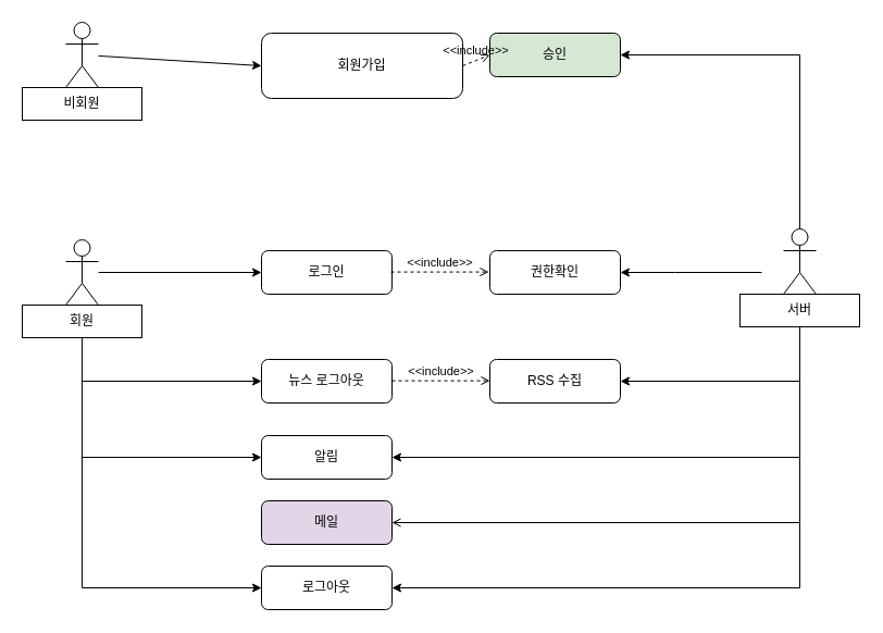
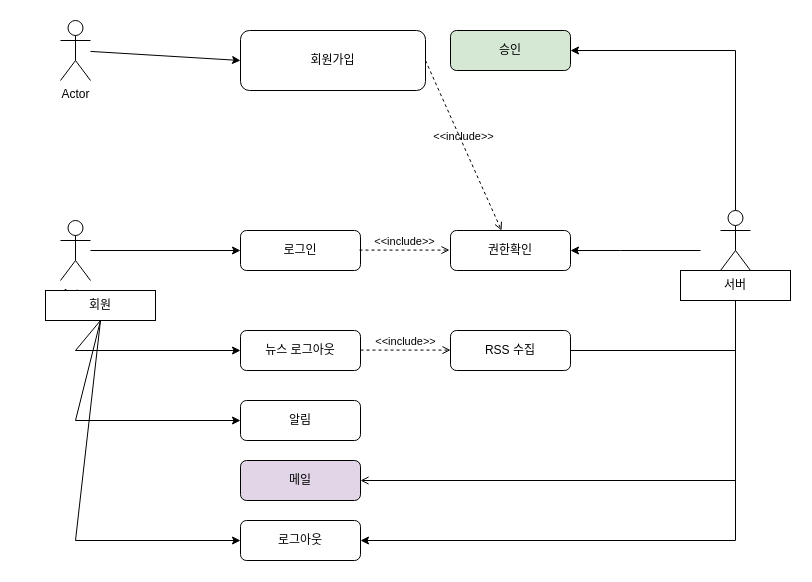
  <mxCell id="0" />
  <mxCell id="1" parent="0" />
  <mxCell id="2" value="Actor" style="shape=umlActor;verticalLabelPosition=bottom;verticalAlign=top;html=1;outlineConnect=0;" vertex="1" parent="1"><mxGeometry x="60" y="220" width="30" height="60" as="geometry" /></mxCell>
- <mxCell id="3" value="회원" style="rounded=0;whiteSpace=wrap;html=1;" vertex="1" parent="1"><mxGeometry x="20" y="280" width="110" height="30" as="geometry" /></mxCell>
+ <mxCell id="3" value="회원" style="rounded=0;whiteSpace=wrap;html=1;" vertex="1" parent="1"><mxGeometry x="45" y="290" width="110" height="30" as="geometry" /></mxCell>
  <mxCell id="4" value="Actor" style="shape=umlActor;verticalLabelPosition=bottom;verticalAlign=top;html=1;outlineConnect=0;" vertex="1" parent="1"><mxGeometry x="720" y="210" width="30" height="60" as="geometry" /></mxCell>
  <mxCell id="5" value="서버" style="rounded=0;whiteSpace=wrap;html=1;" vertex="1" parent="1"><mxGeometry x="680" y="270" width="110" height="30" as="geometry" /></mxCell>
  <mxCell id="6" value="회원가입" style="rounded=1;whiteSpace=wrap;html=1;" vertex="1" parent="1"><mxGeometry x="240" y="30" width="185" height="60" as="geometry" /></mxCell>
  <mxCell id="7" value="Actor" style="shape=umlActor;verticalLabelPosition=bottom;verticalAlign=top;html=1;outlineConnect=0;" vertex="1" parent="1"><mxGeometry x="60" y="20" width="30" height="60" as="geometry" /></mxCell>
  <mxCell id="8" value="" style="endArrow=classic;html=1;rounded=0;entryX=0;entryY=0.5;entryDx=0;entryDy=0;" edge="1" parent="1" source="7" target="6"><mxGeometry width="50" height="50" relative="1" as="geometry"><mxPoint x="150" y="70" as="sourcePoint" /><mxPoint x="200" y="20" as="targetPoint" /></mxGeometry></mxCell>
  <mxCell id="9" value="" style="endArrow=classic;html=1;rounded=0;entryX=1;entryY=0.5;entryDx=0;entryDy=0;" edge="1" parent="1" source="4" target="10"><mxGeometry width="50" height="50" relative="1" as="geometry"><mxPoint x="510" y="215" as="sourcePoint" /><mxPoint x="560" y="165" as="targetPoint" /><Array as="points"><mxPoint x="735" y="50" /></Array></mxGeometry></mxCell>
  <mxCell id="10" value="승인" style="rounded=1;whiteSpace=wrap;html=1;fillColor=#d5e8d4;" vertex="1" parent="1"><mxGeometry x="450" y="30" width="120" height="40" as="geometry" /></mxCell>
  <mxCell id="11" value="권한확인" style="rounded=1;whiteSpace=wrap;html=1;" vertex="1" parent="1"><mxGeometry x="450" y="230" width="120" height="40" as="geometry" /></mxCell>
  <mxCell id="12" value="로그인" style="rounded=1;whiteSpace=wrap;html=1;" vertex="1" parent="1"><mxGeometry x="240" y="230" width="120" height="40" as="geometry" /></mxCell>
  <mxCell id="13" value="" style="endArrow=classic;html=1;rounded=0;entryX=1;entryY=0.5;entryDx=0;entryDy=0;" edge="1" parent="1" target="11"><mxGeometry width="50" height="50" relative="1" as="geometry"><mxPoint x="700" y="250" as="sourcePoint" /><mxPoint x="580" y="60" as="targetPoint" /><Array as="points"><mxPoint x="620" y="250" /></Array></mxGeometry></mxCell>
  <mxCell id="14" value="" style="endArrow=classic;html=1;rounded=0;entryX=0;entryY=0.5;entryDx=0;entryDy=0;" edge="1" parent="1" source="2" target="12"><mxGeometry width="50" height="50" relative="1" as="geometry"><mxPoint x="100" y="60" as="sourcePoint" /><mxPoint x="250" y="60" as="targetPoint" /></mxGeometry></mxCell>
  <mxCell id="15" value="뉴스 로그아웃" style="rounded=1;whiteSpace=wrap;html=1;" vertex="1" parent="1"><mxGeometry x="240" y="330" width="120" height="40" as="geometry" /></mxCell>
  <mxCell id="16" value="" style="endArrow=classic;html=1;rounded=0;entryX=0;entryY=0.5;entryDx=0;entryDy=0;exitX=0.5;exitY=1;exitDx=0;exitDy=0;" edge="1" parent="1" source="3" target="15"><mxGeometry width="50" height="50" relative="1" as="geometry"><mxPoint x="90" y="250" as="sourcePoint" /><mxPoint x="250" y="260" as="targetPoint" /><Array as="points"><mxPoint x="75" y="350" /></Array></mxGeometry></mxCell>
  <mxCell id="17" value="RSS 수집" style="rounded=1;whiteSpace=wrap;html=1;" vertex="1" parent="1"><mxGeometry x="450" y="330" width="120" height="40" as="geometry" /></mxCell>
  <mxCell id="18" value="알림" style="rounded=1;whiteSpace=wrap;html=1;" vertex="1" parent="1"><mxGeometry x="240" y="400" width="120" height="40" as="geometry" /></mxCell>
  <mxCell id="19" value="메일" style="rounded=1;whiteSpace=wrap;html=1;fillColor=#e1d5e7;" vertex="1" parent="1"><mxGeometry x="240" y="460" width="120" height="40" as="geometry" /></mxCell>
- <mxCell id="20" value="" style="endArrow=classic;html=1;rounded=0;entryX=1;entryY=0.5;entryDx=0;entryDy=0;exitX=0.5;exitY=1;exitDx=0;exitDy=0;" edge="1" parent="1" source="5" target="17"><mxGeometry width="50" height="50" relative="1" as="geometry"><mxPoint x="660" y="250" as="sourcePoint" /><mxPoint x="580" y="260" as="targetPoint" /><Array as="points"><mxPoint x="735" y="350" /></Array></mxGeometry></mxCell>
- <mxCell id="21" value="" style="endArrow=classic;html=1;rounded=0;entryX=1;entryY=0.5;entryDx=0;entryDy=0;exitX=0.5;exitY=1;exitDx=0;exitDy=0;" edge="1" parent="1" source="5" target="18"><mxGeometry width="50" height="50" relative="1" as="geometry"><mxPoint x="660" y="250" as="sourcePoint" /><mxPoint x="580" y="360" as="targetPoint" /><Array as="points"><mxPoint x="735" y="420" /></Array></mxGeometry></mxCell>
+ <mxCell id="20" value="" style="endArrow=none;html=1;rounded=0;entryX=1;entryY=0.5;entryDx=0;entryDy=0;exitX=0.5;exitY=1;exitDx=0;exitDy=0;" edge="1" parent="1" source="5" target="17"><mxGeometry width="50" height="50" relative="1" as="geometry"><mxPoint x="660" y="250" as="sourcePoint" /><mxPoint x="580" y="260" as="targetPoint" /><Array as="points"><mxPoint x="735" y="350" /></Array></mxGeometry></mxCell>
  <mxCell id="22" value="" style="endArrow=open;html=1;rounded=0;entryX=1;entryY=0.5;entryDx=0;entryDy=0;exitX=0.5;exitY=1;exitDx=0;exitDy=0;" edge="1" parent="1" source="5" target="19"><mxGeometry width="50" height="50" relative="1" as="geometry"><mxPoint x="660" y="310" as="sourcePoint" /><mxPoint x="430" y="480" as="targetPoint" /><Array as="points"><mxPoint x="735" y="480" /></Array></mxGeometry></mxCell>
  <mxCell id="23" value="" style="endArrow=classic;html=1;rounded=0;entryX=0;entryY=0.5;entryDx=0;entryDy=0;exitX=0.5;exitY=1;exitDx=0;exitDy=0;" edge="1" parent="1" source="3" target="18"><mxGeometry width="50" height="50" relative="1" as="geometry"><mxPoint x="90" y="250" as="sourcePoint" /><mxPoint x="230" y="380" as="targetPoint" /><Array as="points"><mxPoint x="75" y="420" /></Array></mxGeometry></mxCell>
- <mxCell id="24" value="비회원" style="rounded=0;whiteSpace=wrap;html=1;" vertex="1" parent="1"><mxGeometry x="20" y="80" width="110" height="30" as="geometry" /></mxCell>
  <mxCell id="25" value="로그아웃" style="rounded=1;whiteSpace=wrap;html=1;" vertex="1" parent="1"><mxGeometry x="240" y="520" width="120" height="40" as="geometry" /></mxCell>
  <mxCell id="26" value="" style="endArrow=classic;html=1;rounded=0;entryX=0;entryY=0.5;entryDx=0;entryDy=0;exitX=0.5;exitY=1;exitDx=0;exitDy=0;" edge="1" parent="1" source="3" target="25"><mxGeometry width="50" height="50" relative="1" as="geometry"><mxPoint x="100" y="260" as="sourcePoint" /><mxPoint x="250" y="490" as="targetPoint" /><Array as="points"><mxPoint x="75" y="540" /></Array></mxGeometry></mxCell>
- <mxCell id="27" value="&amp;lt;&amp;lt;include&amp;gt;&amp;gt;" style="html=1;verticalAlign=bottom;labelBackgroundColor=none;endArrow=open;endFill=0;dashed=1;rounded=0;exitX=1;exitY=0.5;exitDx=0;exitDy=0;entryX=0;entryY=0.5;entryDx=0;entryDy=0;" edge="1" parent="1" source="6" target="10"><mxGeometry width="160" relative="1" as="geometry"><mxPoint x="370" y="94.58" as="sourcePoint" /><mxPoint x="530" y="94.58" as="targetPoint" /></mxGeometry></mxCell>
+ <mxCell id="27" value="&amp;lt;&amp;lt;include&amp;gt;&amp;gt;" style="html=1;verticalAlign=bottom;labelBackgroundColor=none;endArrow=open;endFill=0;dashed=1;rounded=0;exitX=1;exitY=0.5;exitDx=0;exitDy=0;" edge="1" parent="1" source="6" target="11"><mxGeometry width="160" relative="1" as="geometry"><mxPoint x="370" y="94.58" as="sourcePoint" /><mxPoint x="530" y="94.58" as="targetPoint" /></mxGeometry></mxCell>
  <mxCell id="28" value="&amp;lt;&amp;lt;include&amp;gt;&amp;gt;" style="html=1;verticalAlign=bottom;labelBackgroundColor=none;endArrow=open;endFill=0;dashed=1;rounded=0;exitX=1;exitY=0.5;exitDx=0;exitDy=0;entryX=0;entryY=0.5;entryDx=0;entryDy=0;" edge="1" parent="1"><mxGeometry width="160" relative="1" as="geometry"><mxPoint x="359" y="249.58" as="sourcePoint" /><mxPoint x="449" y="249.58" as="targetPoint" /></mxGeometry></mxCell>
  <mxCell id="29" value="&amp;lt;&amp;lt;include&amp;gt;&amp;gt;" style="html=1;verticalAlign=bottom;labelBackgroundColor=none;endArrow=open;endFill=0;dashed=1;rounded=0;exitX=1;exitY=0.5;exitDx=0;exitDy=0;entryX=0;entryY=0.5;entryDx=0;entryDy=0;" edge="1" parent="1"><mxGeometry width="160" relative="1" as="geometry"><mxPoint x="360" y="349.58" as="sourcePoint" /><mxPoint x="450" y="349.58" as="targetPoint" /></mxGeometry></mxCell>
  <mxCell id="30" value="" style="endArrow=classic;html=1;rounded=0;entryX=1;entryY=0.5;entryDx=0;entryDy=0;exitX=0.5;exitY=1;exitDx=0;exitDy=0;" edge="1" parent="1"><mxGeometry width="50" height="50" relative="1" as="geometry"><mxPoint x="735" y="360" as="sourcePoint" /><mxPoint x="360" y="540" as="targetPoint" /><Array as="points"><mxPoint x="735" y="540" /></Array></mxGeometry></mxCell>
